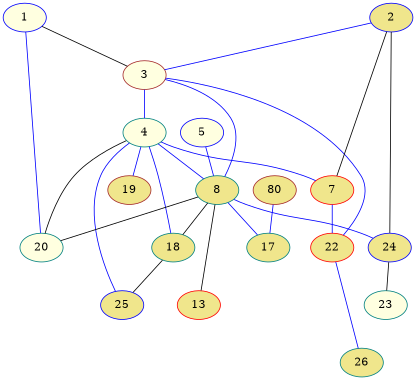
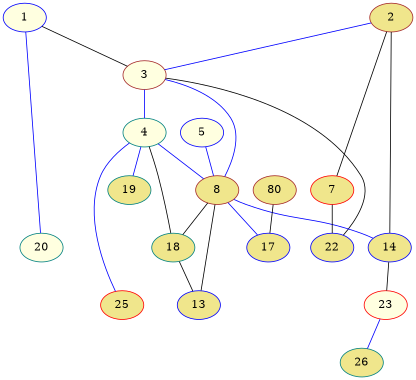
  graph {
    node [color=teal fillcolor=khaki style=filled]
    edge [color=blue weight=1.0]
    1 [color=blue fillcolor=lightyellow]
    3 [color=brown fillcolor=lightyellow]
    20 [fillcolor=lightyellow]
    4 [fillcolor=lightyellow]
-   22 [color=red]
-   8
-   2 [color=blue]
+   22 [color=blue]
+   8 [color=brown]
+   2 [color=brown]
    7 [color=red]
-   14 [color=blue label=24]
-   23 [fillcolor=lightyellow]
+   14 [color=blue]
+   23 [color=red fillcolor=lightyellow]
    18
-   19 [color=brown]
-   25 [color=blue]
+   19
+   25 [color=red]
    26
-   13 [color=red]
-   17
+   13 [color=blue]
+   17 [color=blue]
    5 [color=blue fillcolor=lightyellow]
    n18 [color=brown label=80]
    1 -- 3 [color=black]
    1 -- 20 [weight=2.0]
    3 -- 4 [weight=4.0]
-   3 -- 22
+   3 -- 22 [color=black]
    3 -- 8
-   4 -- 20 [color=black]
    4 -- 8
-   4 -- 7
-   4 -- 18
+   4 -- 18 [color=black]
    4 -- 19 [weight=2.0]
    4 -- 25
-   22 -- 26
-   8 -- 20 [color=black weight=3.0]
+   23 -- 26
    8 -- 14 [weight=2.0]
    8 -- 18 [color=black]
    8 -- 13 [color=black]
    8 -- 17
    2 -- 3
    2 -- 7 [color=black]
    2 -- 14 [color=black]
-   7 -- 22 [weight=2.0]
+   7 -- 22 [color=black weight=2.0]
    14 -- 23 [color=black]
-   18 -- 25 [color=black]
+   18 -- 13 [color=black]
    5 -- 8
-   n18 -- 17
+   n18 -- 17 [color=black]
  }
